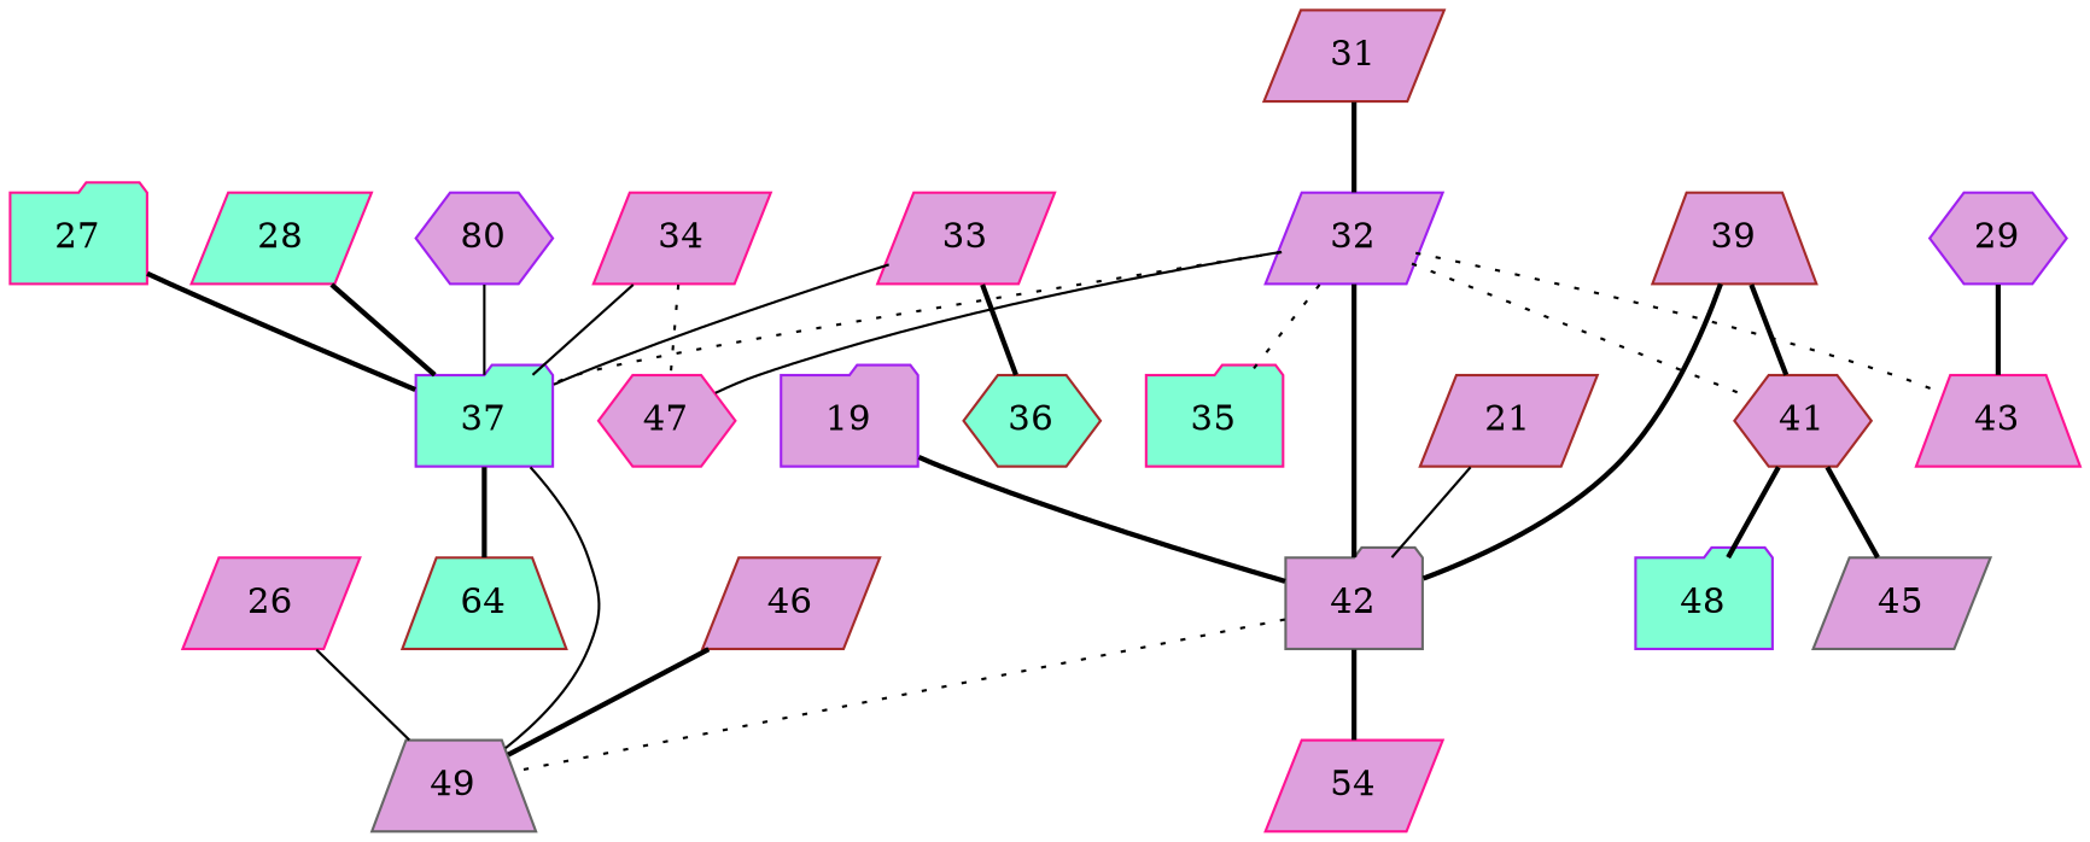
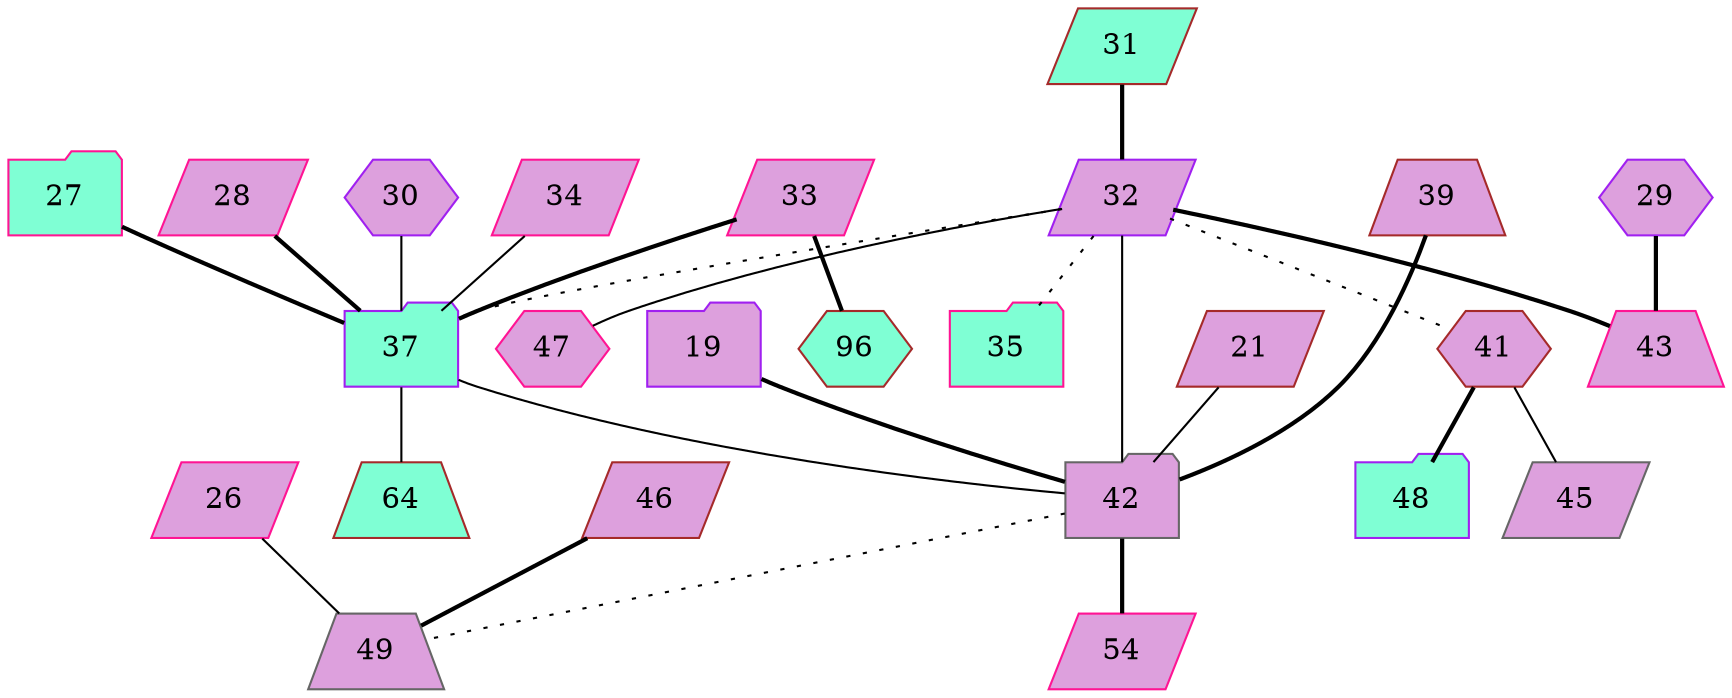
  graph {
    node [color=deeppink fillcolor=plum shape=parallelogram style=filled]
    edge [style=bold]
    42 [color=gray40 shape=folder super="+40+20"]
    49 [color=gray40 shape=trapezium super="+23+3"]
    n3 [label=54]
    19 [color=purple shape=folder]
    21 [color=brown]
    26 [super="+25"]
    37 [color=purple fillcolor=aquamarine shape=folder super="+18+24"]
    n8 [color=brown fillcolor=aquamarine label=64 shape=trapezium]
    27 [fillcolor=aquamarine shape=folder]
-   28 [fillcolor=aquamarine super="+10"]
+   28 [super="+10"]
    43 [shape=trapezium super="+8+11"]
    29 [color=purple shape=hexagon]
-   30 [color=purple shape=hexagon label=80]
+   30 [color=purple shape=hexagon]
    32 [color=purple super="+5"]
    35 [fillcolor=aquamarine shape=folder]
    41 [color=brown shape=hexagon super="+12+14+22+38"]
    47 [shape=hexagon]
-   31 [color=brown]
+   31 [color=brown fillcolor=aquamarine]
    45 [color=gray40]
    48 [color=purple fillcolor=aquamarine shape=folder]
    33
-   36 [color=brown fillcolor=aquamarine shape=hexagon]
+   36 [color=brown fillcolor=aquamarine shape=hexagon label=96]
    34
    39 [color=brown shape=trapezium]
    46 [color=brown]
    42 -- 49 [style=dotted]
    42 -- n3
    19 -- 42
    21 -- 42 [style=solid]
    26 -- 49 [style=solid weight=3]
-   37 -- 49 [style=solid]
-   37 -- n8
+   37 -- 42 [style=solid]
+   37 -- n8 [style=solid]
    27 -- 37
    28 -- 37
    29 -- 43
    30 -- 37 [style=solid]
-   32 -- 42 [weight=2]
+   32 -- 42 [style=solid weight=2]
    32 -- 37 [style=dotted weight=2]
-   32 -- 43 [style=dotted]
+   32 -- 43
    32 -- 35 [style=dotted]
    32 -- 41 [style=dotted weight=2]
    32 -- 47 [style=solid]
-   41 -- 45
+   41 -- 45 [style=solid]
    41 -- 48
    31 -- 32
-   33 -- 37 [style=solid]
+   33 -- 37
    33 -- 36
    34 -- 37 [style=solid]
-   34 -- 47 [style=dotted]
    39 -- 42
-   39 -- 41
    46 -- 49
  }
